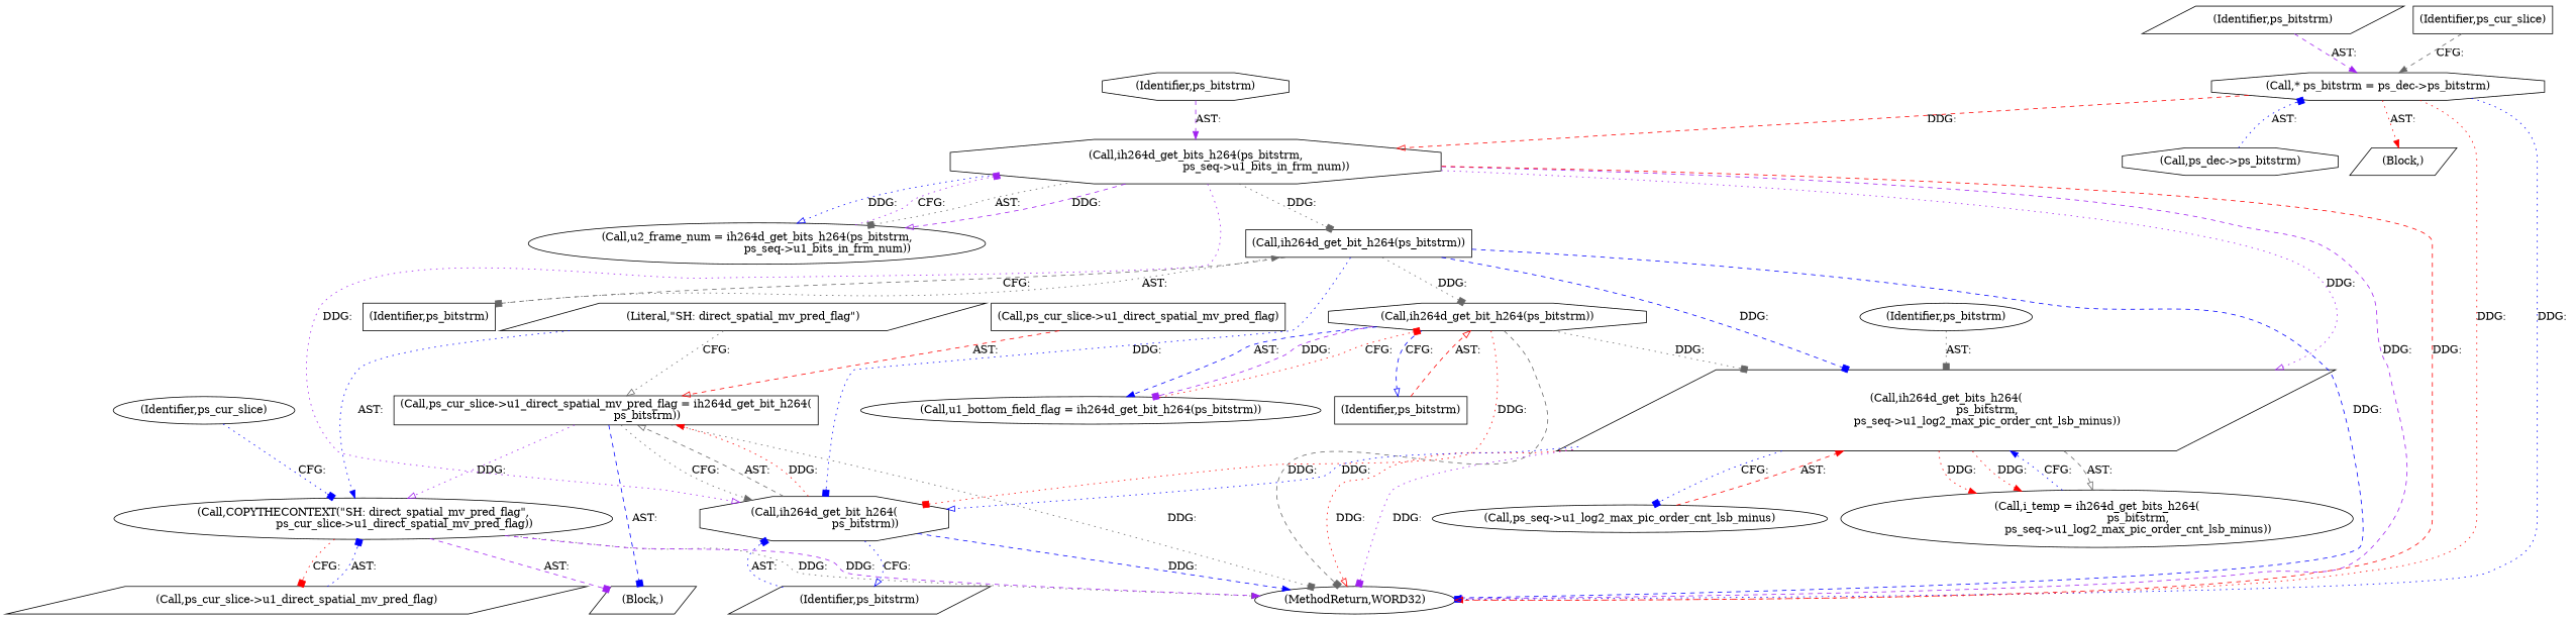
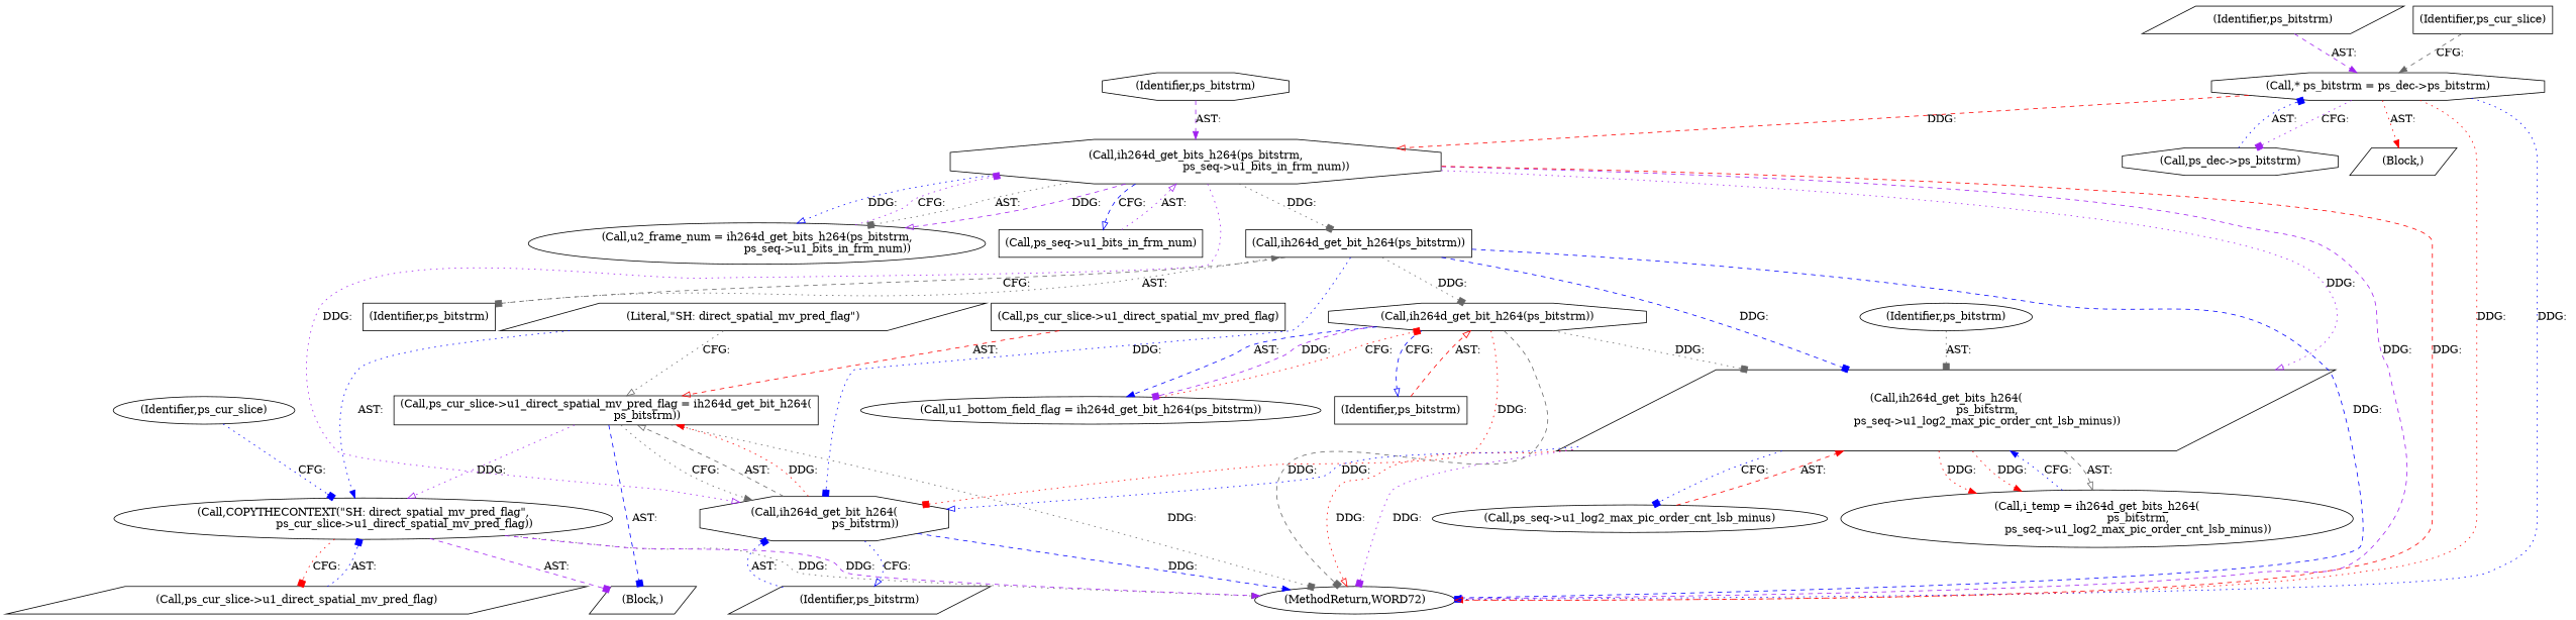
  digraph {
    node [shape=ellipse]
    edge [arrowhead=box color=blue style=dotted]
    n1 [label="(Call,COPYTHECONTEXT(\"SH: direct_spatial_mv_pred_flag\",\n                        ps_cur_slice->u1_direct_spatial_mv_pred_flag))"]
-   n2 [label="(MethodReturn,WORD32)"]
+   n2 [label="(MethodReturn,WORD72)"]
    n3 [label="(Block,)" shape=parallelogram]
    n4 [label="(Call,ps_cur_slice->u1_direct_spatial_mv_pred_flag)" shape=parallelogram]
    n5 [label="(Call,ps_cur_slice->u1_direct_spatial_mv_pred_flag = ih264d_get_bit_h264(\n                        ps_bitstrm))" shape=box]
    n6 [label="(Call,ih264d_get_bit_h264(\n                        ps_bitstrm))" shape=octagon]
    n7 [label="(Identifier,ps_bitstrm)" shape=parallelogram]
    n8 [label="(Call,ih264d_get_bit_h264(ps_bitstrm))" shape=octagon]
    n9 [label="(Call,ih264d_get_bits_h264(\n                        ps_bitstrm,\n                        ps_seq->u1_log2_max_pic_order_cnt_lsb_minus))" shape=parallelogram]
    n10 [label="(Identifier,ps_bitstrm)" shape=box]
    n11 [label="(Call,u1_bottom_field_flag = ih264d_get_bit_h264(ps_bitstrm))"]
    n12 [label="(Call,i_temp = ih264d_get_bits_h264(\n                        ps_bitstrm,\n                        ps_seq->u1_log2_max_pic_order_cnt_lsb_minus))"]
    n13 [label="(Call,ps_seq->u1_log2_max_pic_order_cnt_lsb_minus)"]
    n14 [label="(Call,ih264d_get_bit_h264(ps_bitstrm))" shape=box]
    n15 [label="(Identifier,ps_bitstrm)" shape=box]
    n16 [label="(Call,ih264d_get_bits_h264(ps_bitstrm,\n                                         ps_seq->u1_bits_in_frm_num))" shape=octagon]
    n17 [label="(Call,u2_frame_num = ih264d_get_bits_h264(ps_bitstrm,\n                                         ps_seq->u1_bits_in_frm_num))"]
+   n18 [label="(Call,ps_seq->u1_bits_in_frm_num)" shape=box]
    n19 [label="(Call,* ps_bitstrm = ps_dec->ps_bitstrm)" shape=octagon]
    n20 [label="(Call,ps_dec->ps_bitstrm)" shape=octagon]
    n21 [label="(Block,)" shape=parallelogram]
    n22 [label="(Identifier,ps_bitstrm)" shape=parallelogram]
    n23 [label="(Literal,\"SH: direct_spatial_mv_pred_flag\")" shape=parallelogram]
    n24 [label="(Identifier,ps_cur_slice)" shape=box]
    n25 [label="(Identifier,ps_cur_slice)"]
    n26 [label="(Call,ps_cur_slice->u1_direct_spatial_mv_pred_flag)" shape=box]
    n27 [label="(Identifier,ps_bitstrm)" shape=octagon]
    n28 [label="(Identifier,ps_bitstrm)"]
    n1 -> n2 [arrowhead=normal color=gray40 label="DDG: "]
    n1 -> n2 [arrowhead=normal color=purple label="DDG: " style=dashed]
    n1 -> n3 [color=purple label="AST: " style=dashed]
    n1 -> n4 [color=red label="CFG: "]
    n4 -> n1 [label="AST: "]
    n5 -> n1 [arrowhead=onormal color=purple label="DDG: "]
    n5 -> n2 [color=gray40 label="DDG: "]
    n5 -> n3 [label="AST: " style=dashed]
    n5 -> n6 [arrowhead=normal color=gray40 label="CFG: "]
    n6 -> n2 [arrowhead=normal label="DDG: " style=dashed]
    n6 -> n5 [arrowhead=onormal color=gray40 label="AST: " style=dashed]
    n6 -> n5 [arrowhead=normal color=red label="DDG: "]
    n6 -> n7 [arrowhead=onormal label="CFG: "]
    n7 -> n6 [label="AST: "]
    n8 -> n2 [color=gray40 label="DDG: " style=dashed]
    n8 -> n6 [color=red label="DDG: "]
    n8 -> n9 [color=gray40 label="DDG: "]
    n8 -> n10 [arrowhead=onormal label="CFG: " style=dashed]
    n8 -> n11 [arrowhead=normal label="AST: " style=dashed]
    n8 -> n11 [color=purple label="DDG: " style=dashed]
    n9 -> n2 [arrowhead=onormal color=red label="DDG: "]
    n9 -> n2 [color=purple label="DDG: "]
    n9 -> n6 [arrowhead=onormal label="DDG: "]
    n9 -> n12 [arrowhead=onormal color=gray40 label="AST: " style=dashed]
    n9 -> n12 [arrowhead=normal color=red label="DDG: "]
    n9 -> n12 [arrowhead=normal color=red label="DDG: "]
    n9 -> n13 [label="CFG: "]
    n10 -> n8 [arrowhead=onormal color=red label="AST: " style=dashed]
    n11 -> n8 [color=red label="CFG: "]
    n12 -> n9 [arrowhead=normal label="CFG: "]
    n13 -> n9 [arrowhead=normal color=red label="AST: " style=dashed]
    n14 -> n2 [arrowhead=normal label="DDG: " style=dashed]
    n14 -> n6 [label="DDG: "]
    n14 -> n8 [color=gray40 label="DDG: "]
    n14 -> n9 [label="DDG: " style=dashed]
    n14 -> n15 [color=gray40 label="CFG: " style=dashed]
    n15 -> n14 [arrowhead=normal color=gray40 label="AST: "]
    n16 -> n2 [arrowhead=onormal color=purple label="DDG: " style=dashed]
    n16 -> n2 [arrowhead=normal color=red label="DDG: " style=dashed]
    n16 -> n6 [arrowhead=onormal color=purple label="DDG: "]
    n16 -> n9 [arrowhead=onormal color=purple label="DDG: "]
    n16 -> n14 [color=gray40 label="DDG: "]
    n16 -> n17 [color=gray40 label="AST: "]
    n16 -> n17 [arrowhead=onormal color=purple label="DDG: " style=dashed]
    n16 -> n17 [arrowhead=onormal label="DDG: "]
+   n16 -> n18 [arrowhead=onormal label="CFG: " style=dashed]
    n17 -> n16 [color=purple label="CFG: "]
+   n18 -> n16 [arrowhead=onormal color=purple label="AST: "]
    n19 -> n2 [label="DDG: "]
    n19 -> n2 [arrowhead=onormal color=red label="DDG: "]
    n19 -> n16 [arrowhead=onormal color=red label="DDG: " style=dashed]
+   n19 -> n20 [color=purple label="CFG: "]
    n19 -> n21 [arrowhead=normal color=red label="AST: "]
    n20 -> n19 [label="AST: "]
    n22 -> n19 [arrowhead=normal color=purple label="AST: " style=dashed]
    n23 -> n1 [arrowhead=normal label="AST: "]
    n23 -> n5 [arrowhead=onormal color=gray40 label="CFG: "]
    n24 -> n19 [arrowhead=normal color=gray40 label="CFG: " style=dashed]
    n25 -> n1 [label="CFG: "]
    n26 -> n5 [arrowhead=onormal color=red label="AST: " style=dashed]
    n27 -> n16 [arrowhead=normal color=purple label="AST: " style=dashed]
    n28 -> n9 [color=gray40 label="AST: "]
  }
